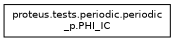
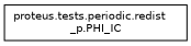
  digraph {
    rankdir=LR
-   n1 [color=black fillcolor=white fontname=Helvetica fontsize=10 height=0.2 label="proteus.tests.periodic.periodic\l_p.PHI_IC" shape=record style=filled width=0.4]
+   n1 [color=black fillcolor=white fontname=Helvetica fontsize=10 height=0.2 label="proteus.tests.periodic.redist\l_p.PHI_IC" shape=record style=filled width=0.4]
  }
